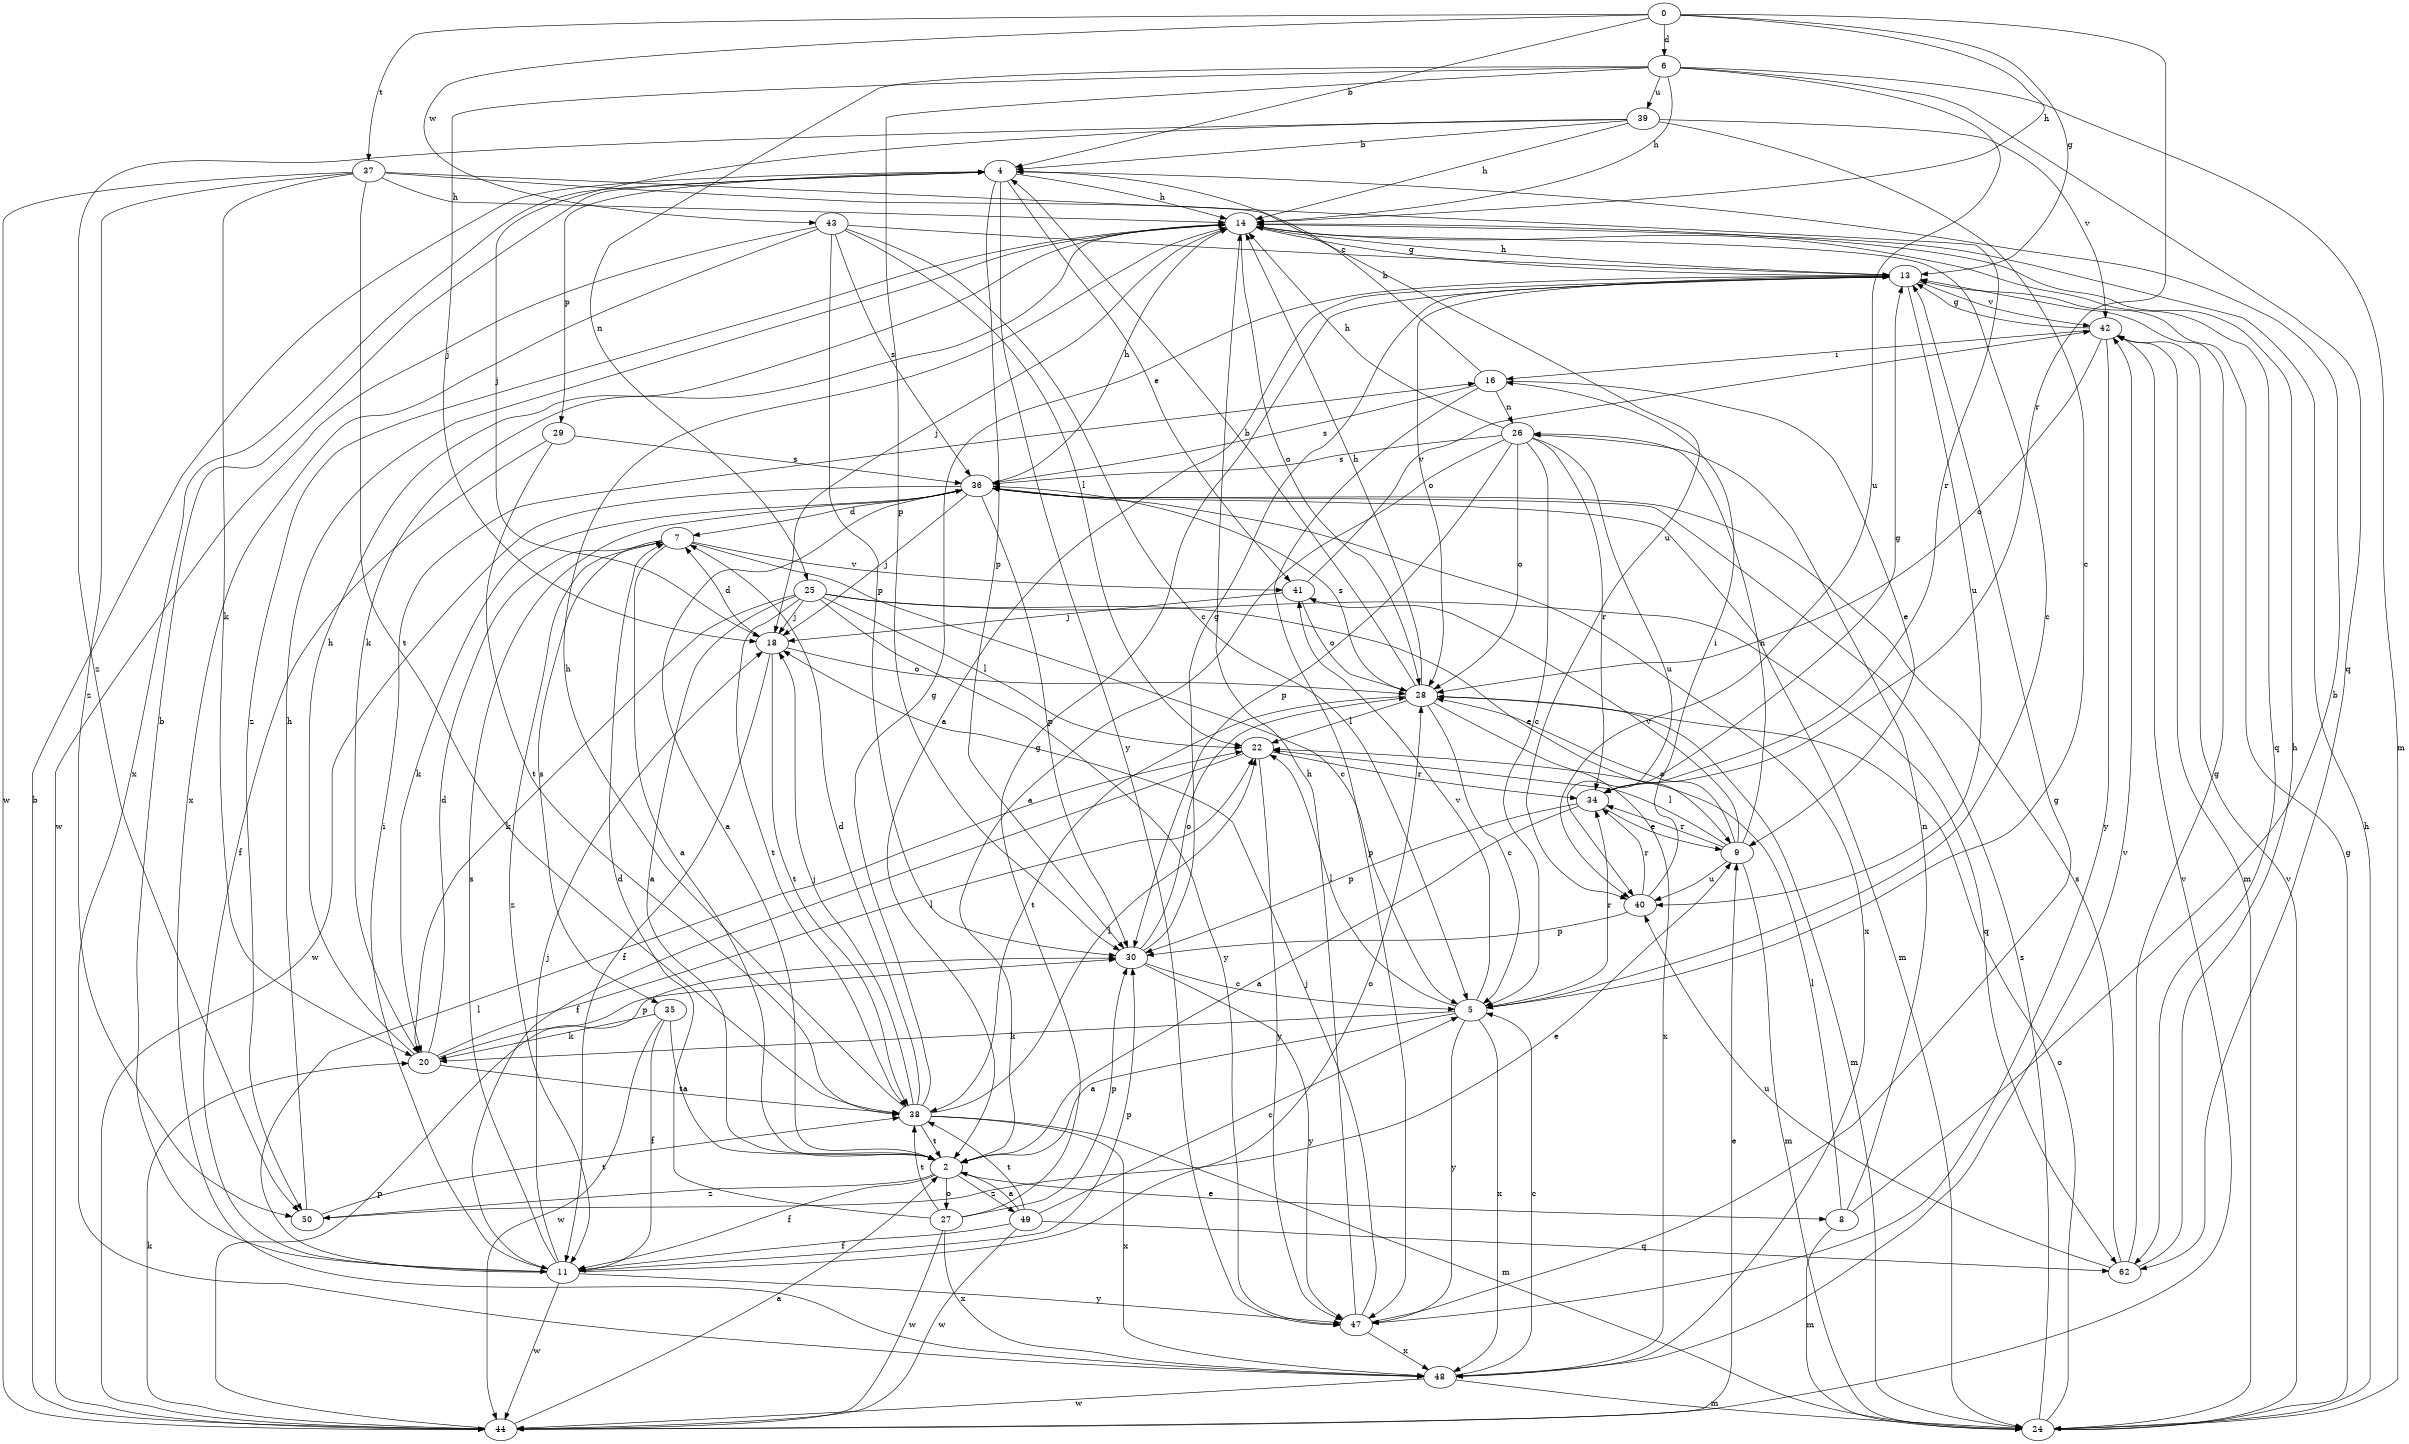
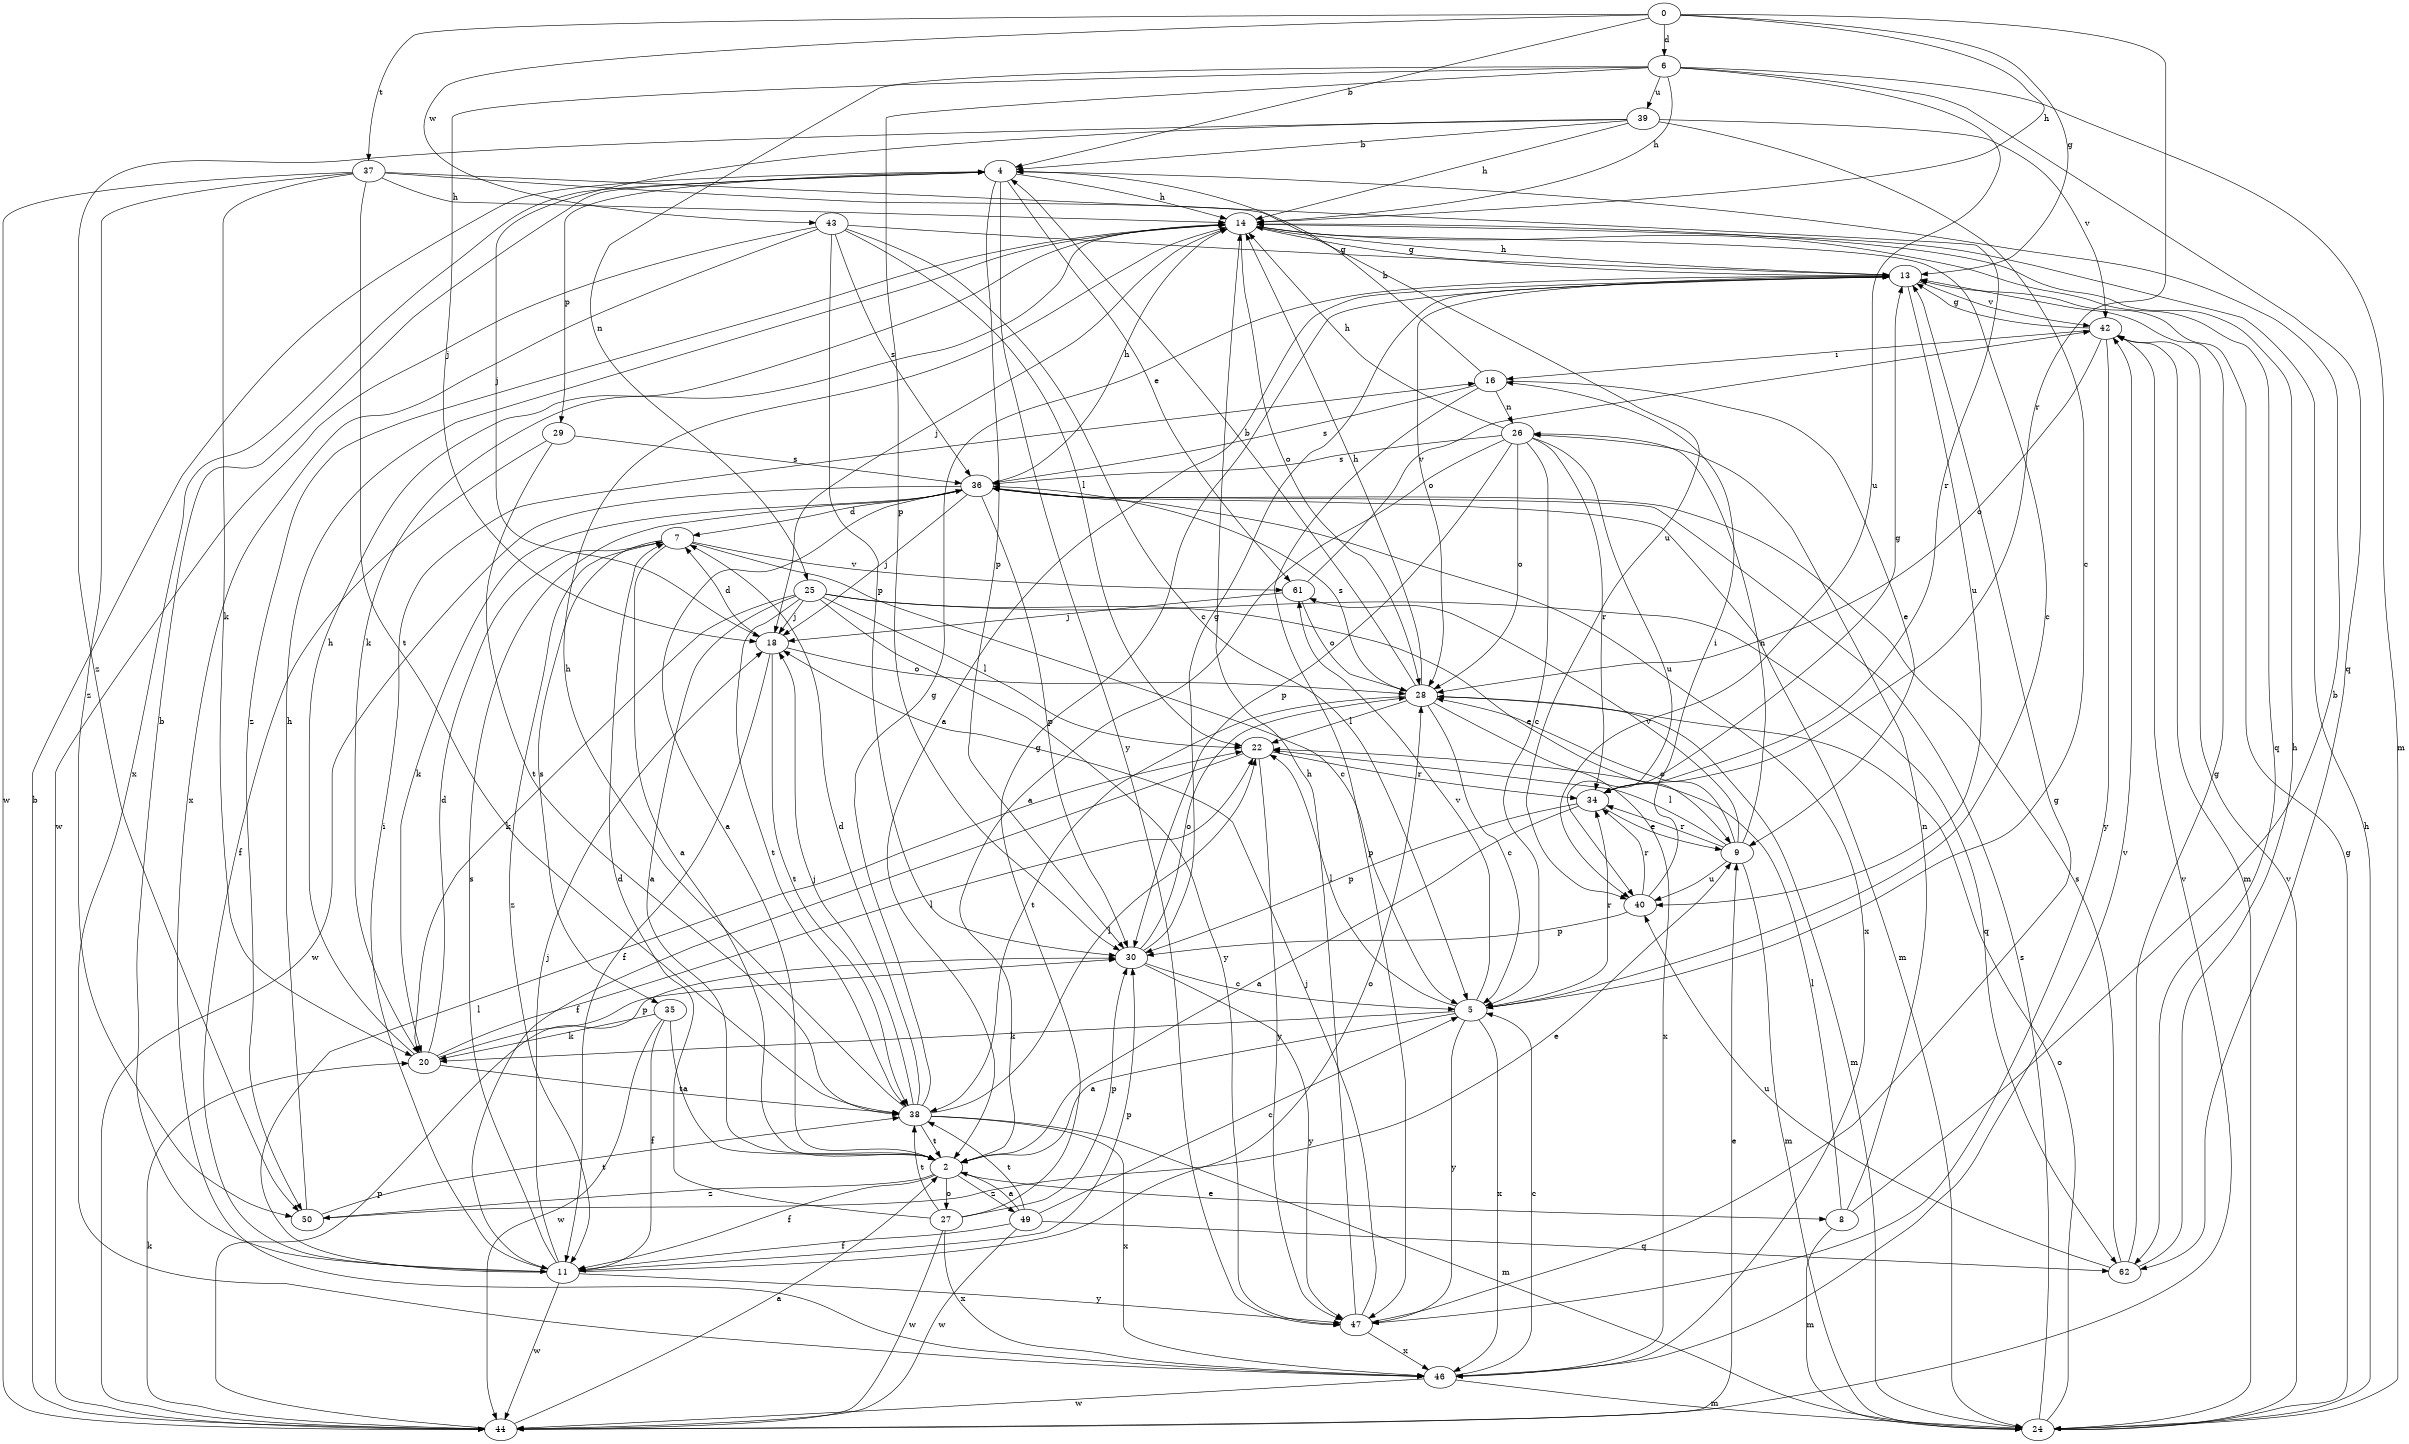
  strict digraph {
    0
    4
    6
    13
    14
    34
    37
    43
    29
    30
-   46 [label=48]
+   46
    47
-   41
+   41 [label=61]
    18
    24
    25
    n17 [label=62]
    39
    40
    2
    28
    42
    50
    5
    20
    9
    44
    38
    22
    36
    8
    11
    27
    49
    26
    16
    7
    35
    0 -> 4 [label=b]
    0 -> 6 [label=d]
    0 -> 13 [label=g]
    0 -> 14 [label=h]
    0 -> 34 [label=r]
    0 -> 37 [label=t]
    0 -> 43 [label=w]
    4 -> 14 [label=h]
    4 -> 29 [label=p]
    4 -> 30 [label=p]
    4 -> 46 [label=x]
    4 -> 47 [label=y]
    4 -> 41 [label=e]
    6 -> 14 [label=h]
    6 -> 30 [label=p]
    6 -> 18 [label=j]
    6 -> 24 [label=m]
    6 -> 25 [label=n]
    6 -> n17 [label=q]
    6 -> 39 [label=u]
    6 -> 40 [label=u]
    13 -> 14 [label=h]
    13 -> 40 [label=u]
    13 -> 2 [label=a]
    13 -> 28 [label=o]
    13 -> 42 [label=v]
    14 -> 13 [label=g]
    14 -> 18 [label=j]
    14 -> n17 [label=q]
    14 -> 28 [label=o]
    14 -> 50 [label=z]
    14 -> 5 [label=c]
    14 -> 20 [label=k]
    34 -> 13 [label=g]
    34 -> 30 [label=p]
    34 -> 2 [label=a]
    34 -> 9 [label=e]
    37 -> 14 [label=h]
    37 -> 34 [label=r]
    37 -> 40 [label=u]
    37 -> 50 [label=z]
    37 -> 20 [label=k]
    37 -> 44 [label=w]
    37 -> 38 [label=t]
-   43 -> 13 [label=c]
+   43 -> 13 [label=g]
    43 -> 30 [label=p]
    43 -> 46 [label=x]
    43 -> 5 [label=c]
    43 -> 44 [label=w]
    43 -> 22 [label=l]
    43 -> 36 [label=s]
    29 -> 38 [label=t]
    29 -> 36 [label=s]
    29 -> 11 [label=f]
    30 -> 13 [label=g]
    30 -> 47 [label=y]
    30 -> 28 [label=o]
    30 -> 5 [label=c]
    46 -> 24 [label=m]
    46 -> 42 [label=v]
    46 -> 5 [label=c]
    46 -> 44 [label=w]
    47 -> 13 [label=g]
    47 -> 14 [label=h]
    47 -> 46 [label=x]
    47 -> 18 [label=j]
    41 -> 18 [label=j]
    41 -> 28 [label=o]
    41 -> 42 [label=v]
    18 -> 28 [label=o]
    18 -> 38 [label=t]
    18 -> 11 [label=f]
    18 -> 7 [label=d]
    24 -> 13 [label=g]
    24 -> 14 [label=h]
    24 -> 28 [label=o]
    24 -> 42 [label=v]
    24 -> 36 [label=s]
    25 -> 47 [label=y]
    25 -> 18 [label=j]
    25 -> n17 [label=q]
    25 -> 2 [label=a]
    25 -> 20 [label=k]
    25 -> 9 [label=e]
    25 -> 38 [label=t]
    25 -> 22 [label=l]
    n17 -> 13 [label=g]
    n17 -> 14 [label=h]
    n17 -> 40 [label=u]
    n17 -> 36 [label=s]
    39 -> 4 [label=b]
    39 -> 14 [label=h]
    39 -> 18 [label=j]
    39 -> 42 [label=v]
    39 -> 50 [label=z]
    39 -> 5 [label=c]
    40 -> 34 [label=r]
    40 -> 30 [label=p]
    40 -> 16 [label=i]
    2 -> 50 [label=z]
    2 -> 8 [label=e]
    2 -> 11 [label=f]
    2 -> 27 [label=o]
    2 -> 49 [label=z]
    28 -> 4 [label=b]
    28 -> 14 [label=h]
    28 -> 46 [label=x]
    28 -> 24 [label=m]
    28 -> 5 [label=c]
    28 -> 38 [label=t]
    28 -> 22 [label=l]
    28 -> 36 [label=s]
    42 -> 13 [label=g]
    42 -> 47 [label=y]
    42 -> 24 [label=m]
    42 -> 28 [label=o]
    42 -> 16 [label=i]
    50 -> 14 [label=h]
    50 -> 9 [label=e]
    50 -> 38 [label=t]
    5 -> 34 [label=r]
    5 -> 46 [label=x]
    5 -> 47 [label=y]
    5 -> 41 [label=v]
    5 -> 2 [label=a]
    5 -> 20 [label=k]
    5 -> 22 [label=l]
    20 -> 14 [label=h]
    20 -> 30 [label=p]
    20 -> 38 [label=t]
    20 -> 22 [label=l]
    20 -> 7 [label=d]
    9 -> 34 [label=r]
    9 -> 41 [label=v]
    9 -> 24 [label=m]
    9 -> 40 [label=u]
    9 -> 28 [label=o]
    9 -> 22 [label=l]
    9 -> 26 [label=n]
    44 -> 4 [label=b]
    44 -> 30 [label=p]
    44 -> 2 [label=a]
    44 -> 42 [label=v]
    44 -> 20 [label=k]
    44 -> 9 [label=e]
    38 -> 13 [label=g]
    38 -> 14 [label=h]
    38 -> 46 [label=x]
    38 -> 18 [label=j]
    38 -> 24 [label=m]
    38 -> 2 [label=t]
    38 -> 22 [label=l]
    38 -> 7 [label=d]
    22 -> 34 [label=r]
    22 -> 47 [label=y]
    22 -> 11 [label=f]
    36 -> 14 [label=h]
    36 -> 30 [label=p]
    36 -> 46 [label=x]
    36 -> 18 [label=j]
    36 -> 24 [label=m]
    36 -> 2 [label=a]
    36 -> 20 [label=k]
    36 -> 44 [label=w]
    36 -> 7 [label=d]
    8 -> 4 [label=b]
    8 -> 24 [label=m]
    8 -> 22 [label=l]
    8 -> 26 [label=n]
    11 -> 4 [label=b]
    11 -> 30 [label=p]
    11 -> 47 [label=y]
    11 -> 18 [label=j]
    11 -> 28 [label=o]
    11 -> 44 [label=w]
    11 -> 22 [label=l]
    11 -> 36 [label=s]
    11 -> 16 [label=i]
    27 -> 13 [label=g]
    27 -> 30 [label=p]
    27 -> 46 [label=x]
    27 -> 44 [label=w]
    27 -> 38 [label=t]
    27 -> 7 [label=d]
    49 -> n17 [label=q]
    49 -> 2 [label=a]
    49 -> 5 [label=c]
    49 -> 44 [label=w]
    49 -> 38 [label=t]
    49 -> 11 [label=f]
    26 -> 14 [label=h]
    26 -> 34 [label=r]
    26 -> 30 [label=p]
    26 -> 40 [label=u]
    26 -> 2 [label=a]
    26 -> 28 [label=o]
    26 -> 5 [label=c]
    26 -> 36 [label=s]
    16 -> 4 [label=b]
    16 -> 47 [label=p]
    16 -> 9 [label=e]
    16 -> 36 [label=s]
    16 -> 26 [label=n]
    7 -> 41 [label=v]
    7 -> 2 [label=a]
    7 -> 5 [label=c]
    7 -> 11 [label=z]
    7 -> 35 [label=s]
    35 -> 2 [label=a]
    35 -> 20 [label=k]
    35 -> 44 [label=w]
    35 -> 11 [label=f]
  }
